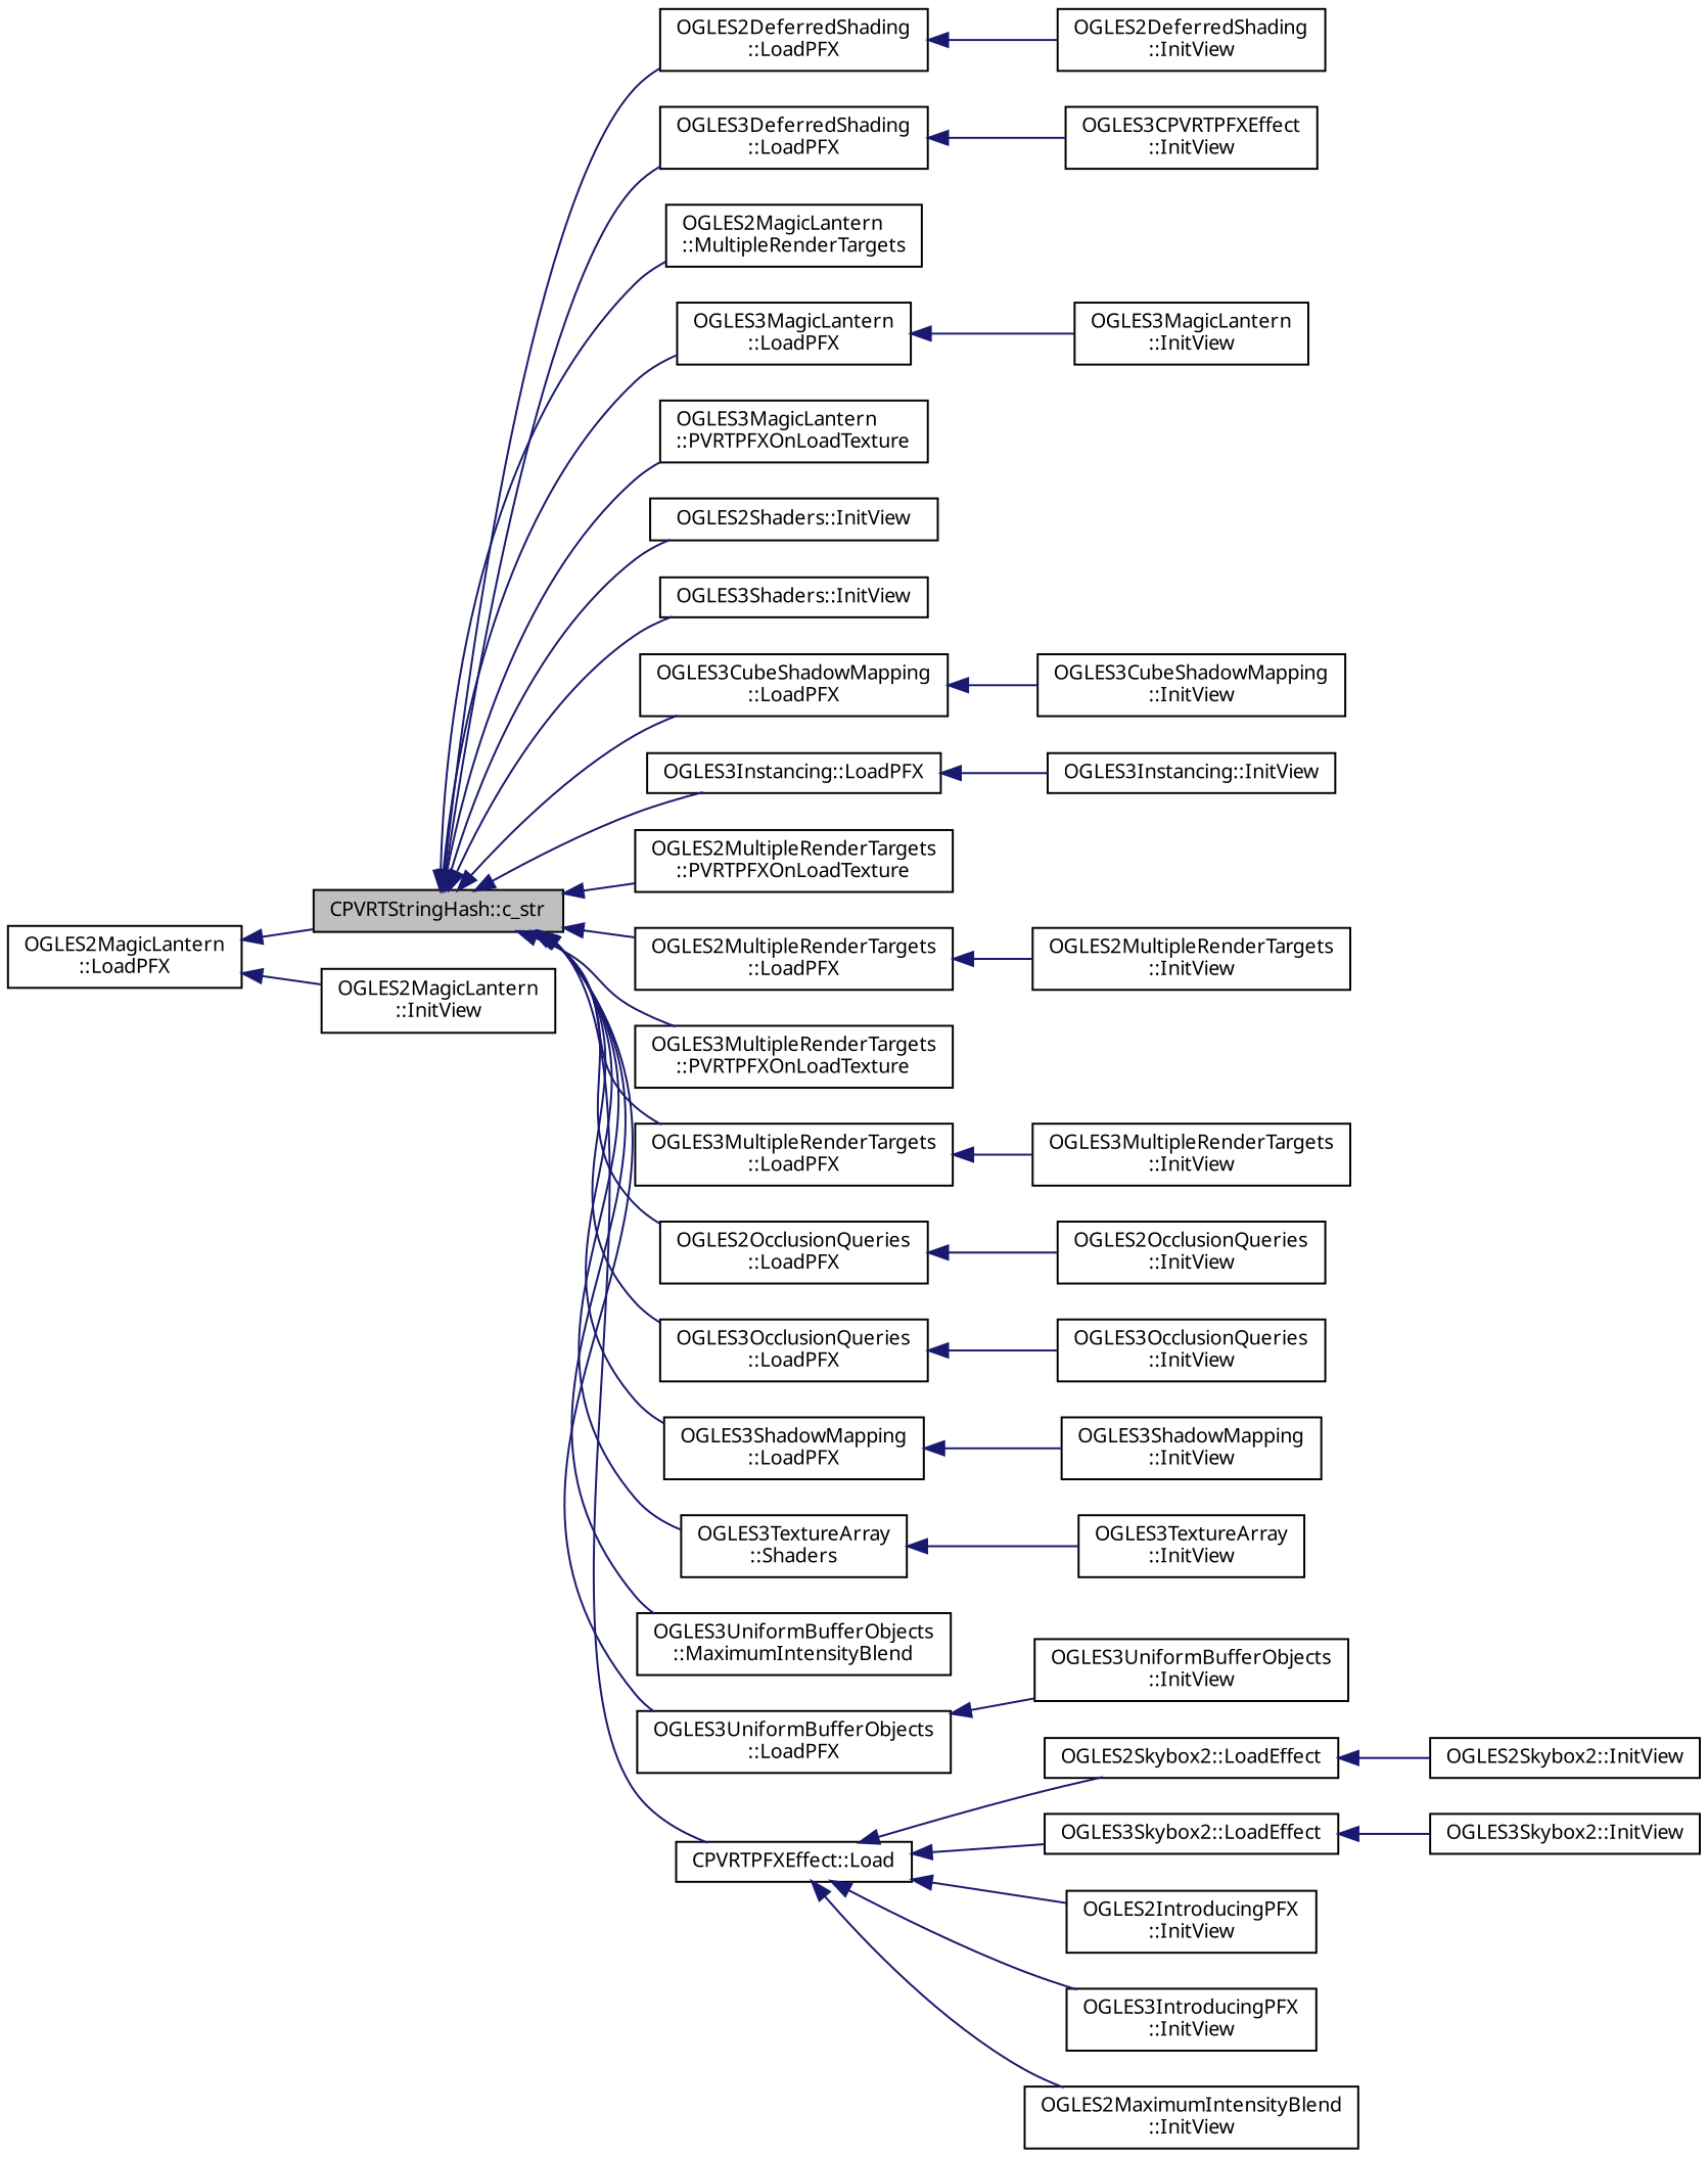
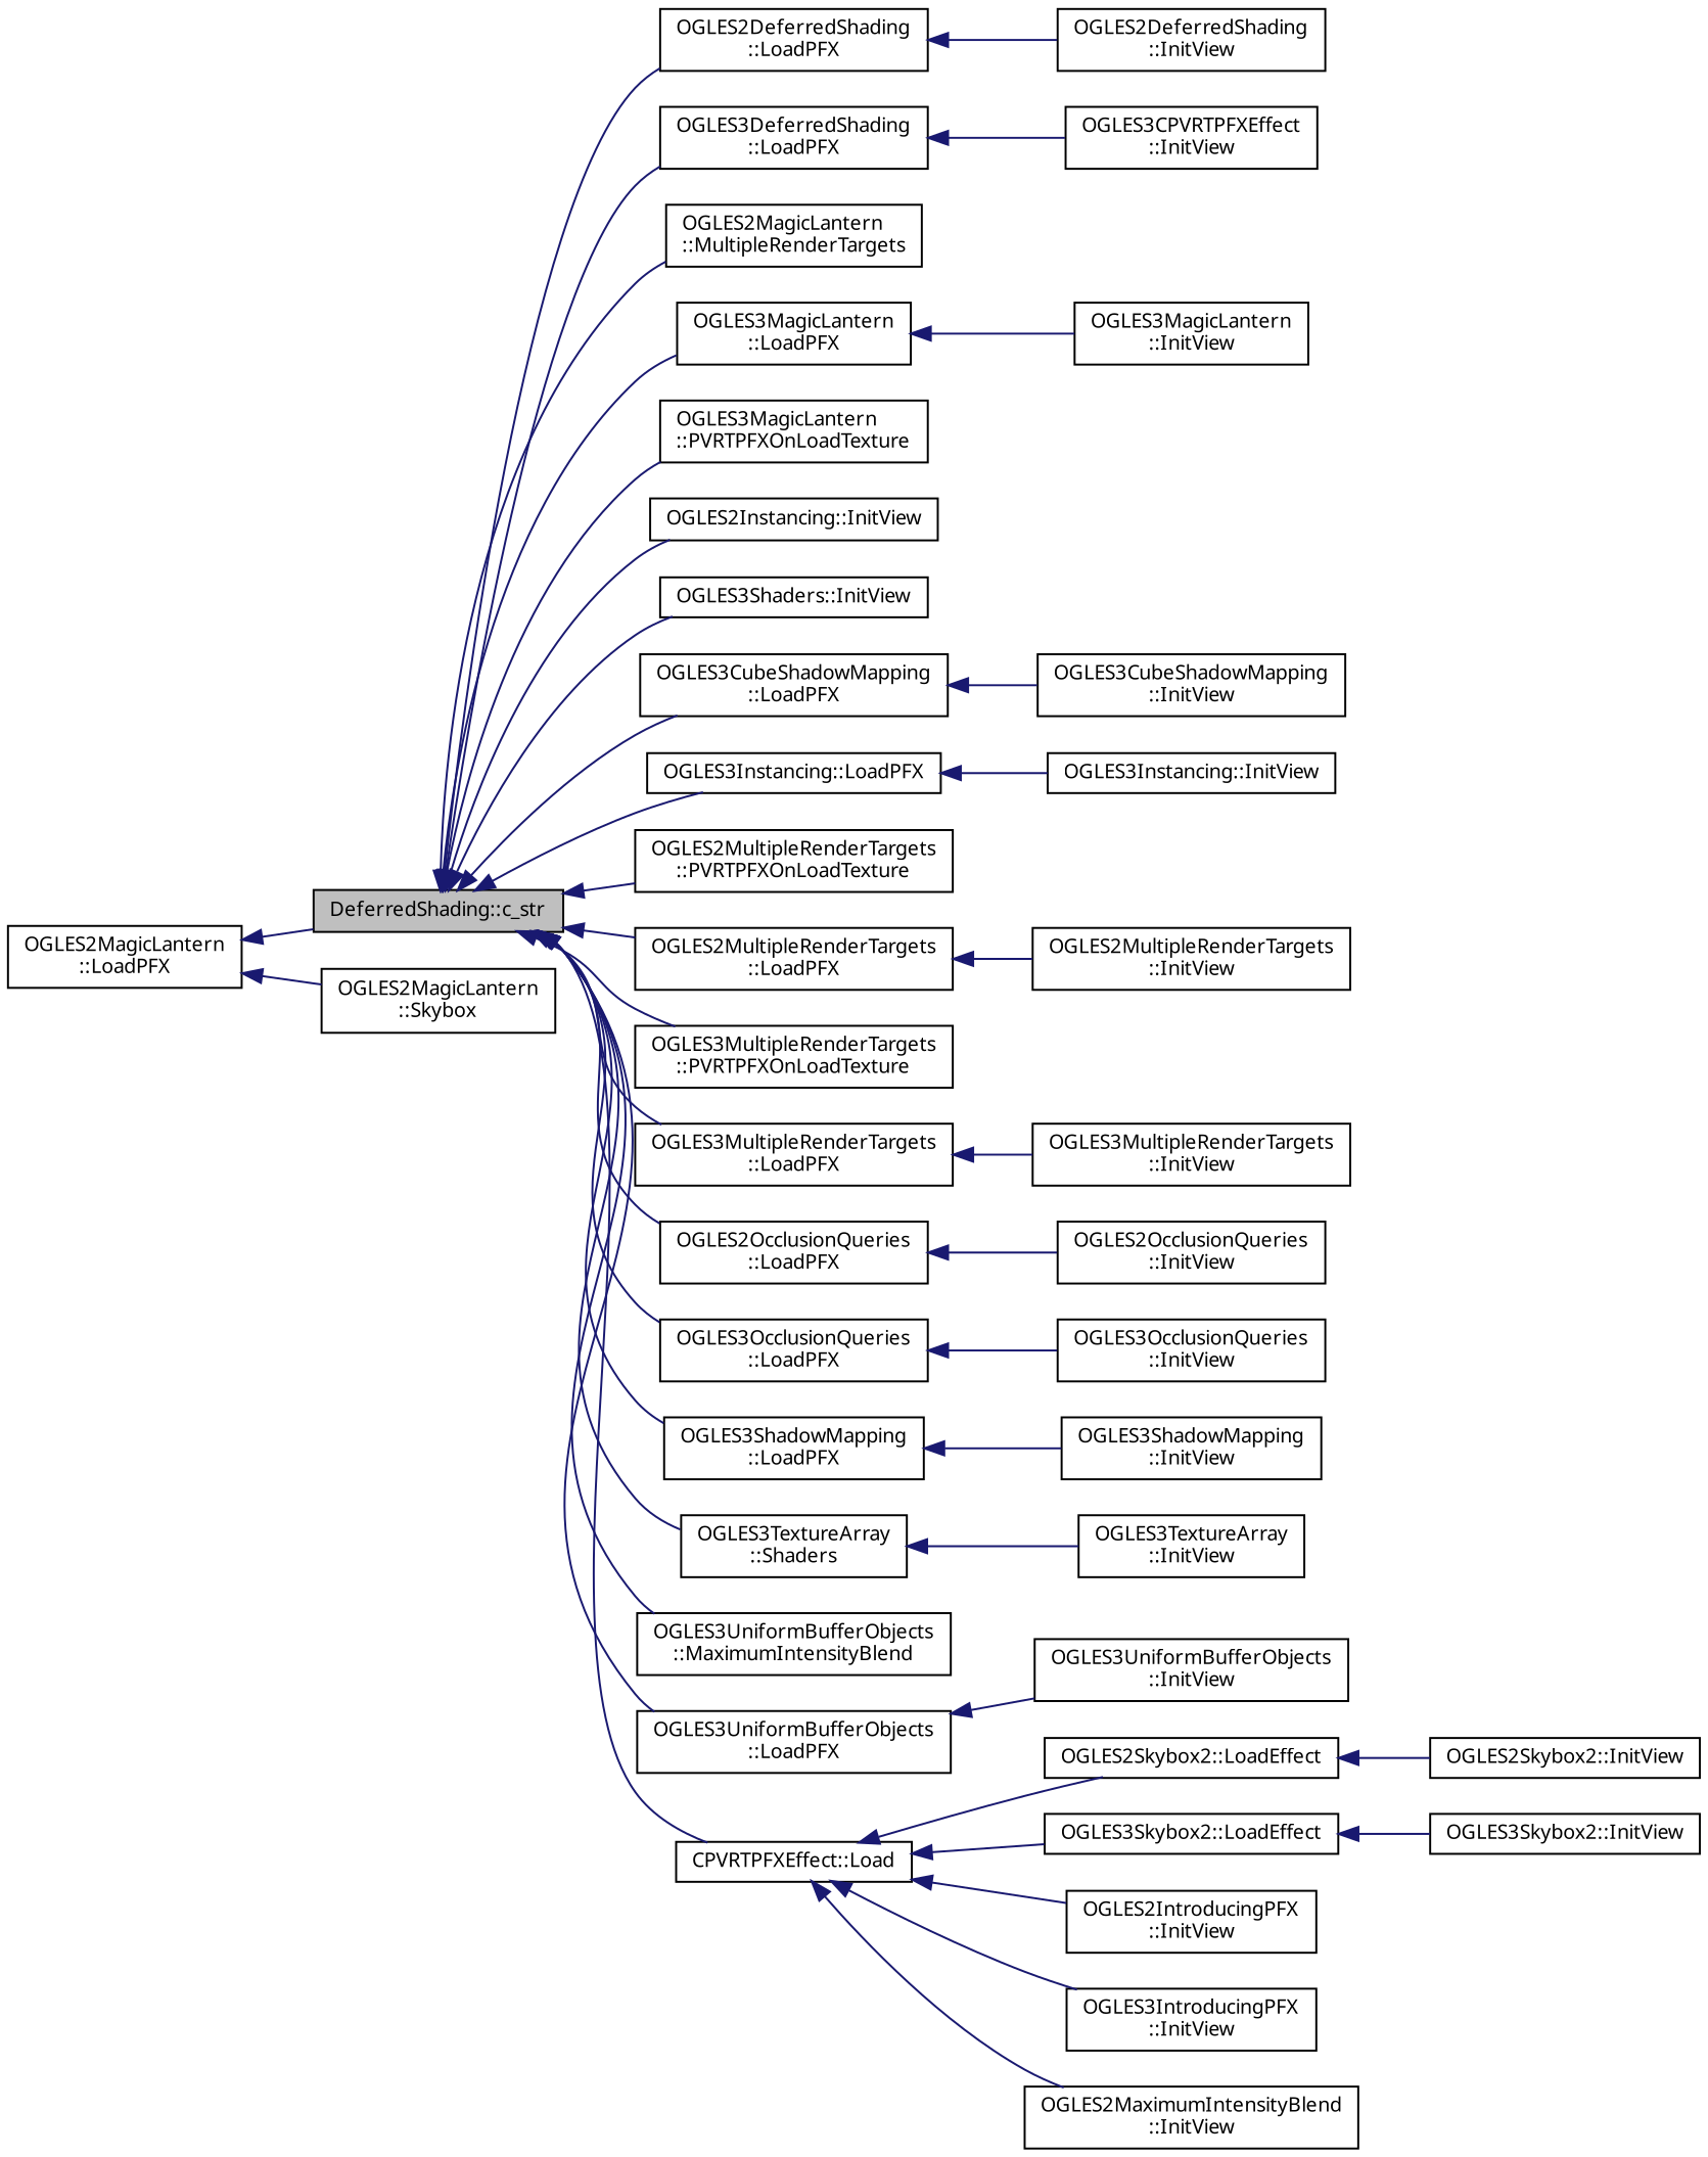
  digraph {
    fontname="Noto Sans"
    rankdir=LR
    node [color=black fillcolor=white fontname="Noto Sans" fontsize=10 shape=record style=filled]
    edge [color=midnightblue dir=back fontname="Noto Sans" fontsize=10 labelfontname=Helvetica labelfontsize=10 style=solid]
-   n1 [fillcolor=grey75 fontcolor=black height=0.2 label="CPVRTStringHash::c_str" width=0.4]
+   n1 [fillcolor=grey75 fontcolor=black height=0.2 label="DeferredShading::c_str" width=0.4]
    n2 [height=0.2 label="OGLES2DeferredShading\l::LoadPFX" width=0.4]
    n3 [height=0.2 label="OGLES3DeferredShading\l::LoadPFX" width=0.4]
    n4 [height=0.2 label="OGLES2MagicLantern\l::MultipleRenderTargets" width=0.4]
    n5 [height=0.2 label="OGLES3MagicLantern\l::LoadPFX" width=0.4]
    n6 [height=0.2 label="OGLES3MagicLantern\l::PVRTPFXOnLoadTexture" width=0.4]
-   n7 [height=0.2 label="OGLES2Shaders::InitView" width=0.4]
+   n7 [height=0.2 label="OGLES2Instancing::InitView" width=0.4]
    n8 [height=0.2 label="OGLES3Shaders::InitView" width=0.4]
    n9 [height=0.2 label="OGLES3CubeShadowMapping\l::LoadPFX" width=0.4]
    n10 [height=0.2 label="OGLES3Instancing::LoadPFX" width=0.4]
    n11 [height=0.2 label="OGLES2MultipleRenderTargets\l::PVRTPFXOnLoadTexture" width=0.4]
    n12 [height=0.2 label="OGLES2MultipleRenderTargets\l::LoadPFX" width=0.4]
    n13 [height=0.2 label="OGLES3MultipleRenderTargets\l::PVRTPFXOnLoadTexture" width=0.4]
    n14 [height=0.2 label="OGLES3MultipleRenderTargets\l::LoadPFX" width=0.4]
    n15 [height=0.2 label="OGLES2OcclusionQueries\l::LoadPFX" width=0.4]
    n16 [height=0.2 label="OGLES3OcclusionQueries\l::LoadPFX" width=0.4]
    n17 [height=0.2 label="OGLES3ShadowMapping\l::LoadPFX" width=0.4]
    n18 [height=0.2 label="OGLES3TextureArray\l::Shaders" width=0.4]
    n19 [height=0.2 label="OGLES3UniformBufferObjects\l::MaximumIntensityBlend" width=0.4]
    n20 [height=0.2 label="OGLES3UniformBufferObjects\l::LoadPFX" width=0.4]
    n21 [height=0.2 label="CPVRTPFXEffect::Load" width=0.4]
    n22 [height=0.2 label="OGLES2DeferredShading\l::InitView" width=0.4]
    n23 [height=0.2 label="OGLES3CPVRTPFXEffect\l::InitView" width=0.4]
    n24 [height=0.2 label="OGLES2MagicLantern\l::LoadPFX" width=0.4]
-   n25 [height=0.2 label="OGLES2MagicLantern\l::InitView" width=0.4]
+   n25 [height=0.2 label="OGLES2MagicLantern\l::Skybox" width=0.4]
    n26 [height=0.2 label="OGLES3MagicLantern\l::InitView" width=0.4]
    n27 [height=0.2 label="OGLES3CubeShadowMapping\l::InitView" width=0.4]
    n28 [height=0.2 label="OGLES3Instancing::InitView" width=0.4]
    n29 [height=0.2 label="OGLES2MultipleRenderTargets\l::InitView" width=0.4]
    n30 [height=0.2 label="OGLES3MultipleRenderTargets\l::InitView" width=0.4]
    n31 [height=0.2 label="OGLES2OcclusionQueries\l::InitView" width=0.4]
    n32 [height=0.2 label="OGLES3OcclusionQueries\l::InitView" width=0.4]
    n33 [height=0.2 label="OGLES3ShadowMapping\l::InitView" width=0.4]
    n34 [height=0.2 label="OGLES3TextureArray\l::InitView" width=0.4]
    n35 [height=0.2 label="OGLES3UniformBufferObjects\l::InitView" width=0.4]
    n36 [height=0.2 label="OGLES2Skybox2::LoadEffect" width=0.4]
    n37 [height=0.2 label="OGLES3Skybox2::LoadEffect" width=0.4]
    n38 [height=0.2 label="OGLES2IntroducingPFX\l::InitView" width=0.4]
    n39 [height=0.2 label="OGLES3IntroducingPFX\l::InitView" width=0.4]
    n40 [height=0.2 label="OGLES2MaximumIntensityBlend\l::InitView" width=0.4]
    n41 [height=0.2 label="OGLES2Skybox2::InitView" width=0.4]
    n42 [height=0.2 label="OGLES3Skybox2::InitView" width=0.4]
    n1 -> n2
    n1 -> n3
    n1 -> n4
    n1 -> n5
    n1 -> n6
    n1 -> n7
    n1 -> n8
    n1 -> n9
    n1 -> n10
    n1 -> n11
    n1 -> n12
    n1 -> n13
    n1 -> n14
    n1 -> n15
    n1 -> n16
    n1 -> n17
    n1 -> n18
    n1 -> n19
    n1 -> n20
    n1 -> n21
    n2 -> n22
    n3 -> n23
    n5 -> n26
    n9 -> n27
    n10 -> n28
    n12 -> n29
    n14 -> n30
    n15 -> n31
    n16 -> n32
    n17 -> n33
    n18 -> n34
    n20 -> n35
    n21 -> n36
    n21 -> n37
    n21 -> n38
    n21 -> n39
    n21 -> n40
    n24 -> n1
    n24 -> n25
    n36 -> n41
    n37 -> n42
  }
